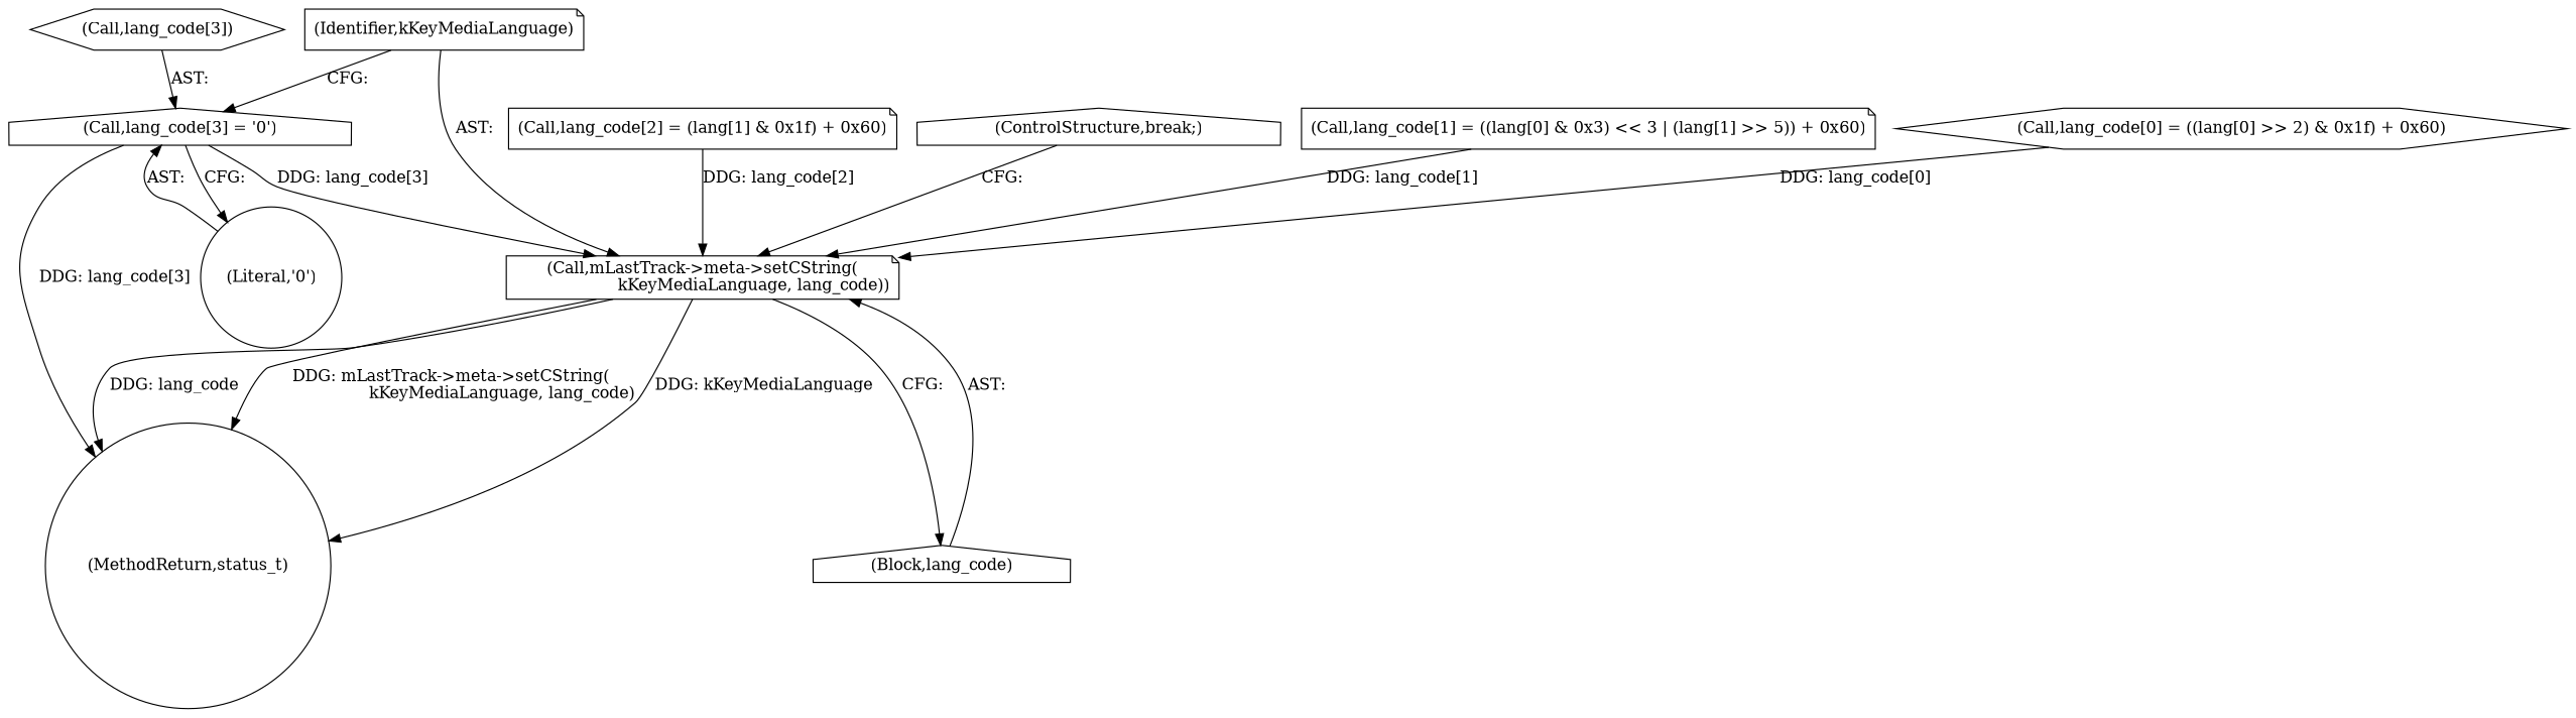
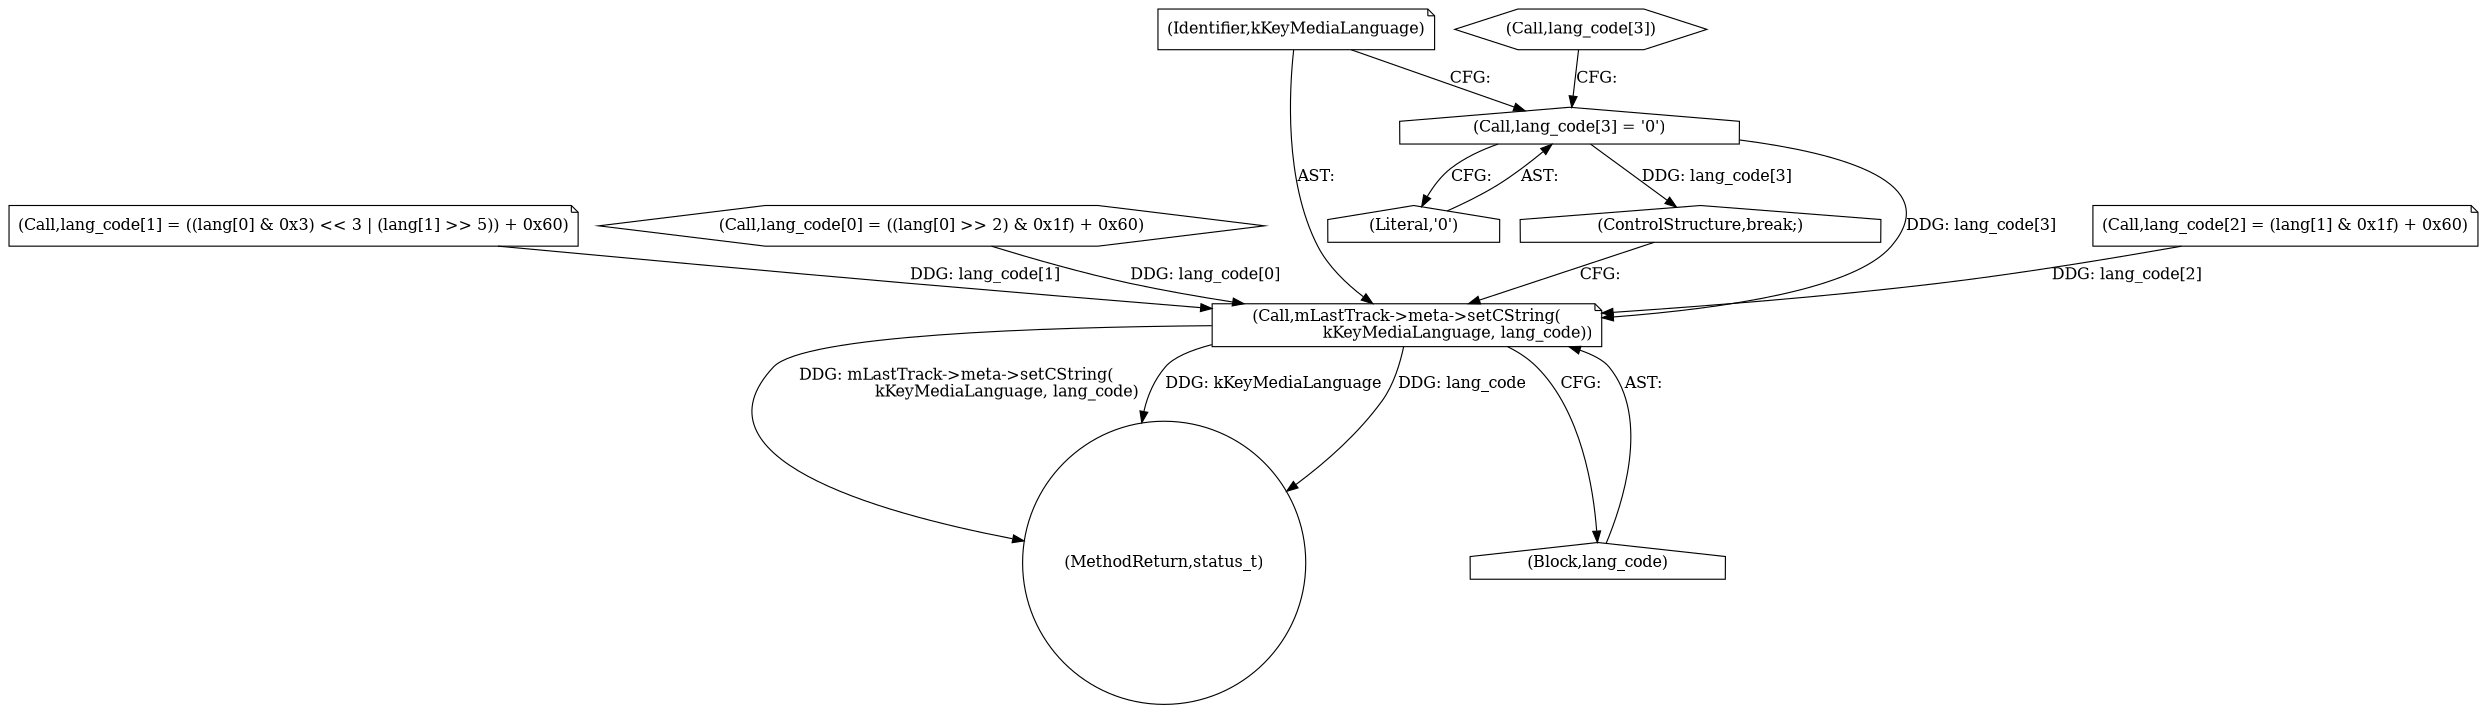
  digraph {
    node [shape=note]
    n1 [label="(Call,lang_code[3] = '\0')" shape=house]
    n2 [label="(Call,mLastTrack->meta->setCString(\n                    kKeyMediaLanguage, lang_code))"]
    n3 [label="(MethodReturn,status_t)" shape=circle]
-   n4 [label="(Literal,'\0')" shape=circle]
+   n4 [label="(Literal,'\0')" shape=house]
    n5 [label="(Block,lang_code)" shape=house]
    n6 [label="(Call,lang_code[1] = ((lang[0] & 0x3) << 3 | (lang[1] >> 5)) + 0x60)"]
    n7 [label="(Call,lang_code[0] = ((lang[0] >> 2) & 0x1f) + 0x60)" shape=hexagon]
    n8 [label="(Identifier,kKeyMediaLanguage)"]
    n9 [label="(Call,lang_code[2] = (lang[1] & 0x1f) + 0x60)"]
    n10 [label="(ControlStructure,break;)" shape=house]
    n11 [label="(Call,lang_code[3])" shape=hexagon]
    n1 -> n2 [label="DDG: lang_code[3]"]
-   n1 -> n3 [label="DDG: lang_code[3]"]
+   n1 -> n10 [label="DDG: lang_code[3]"]
    n1 -> n4 [label="CFG: "]
    n2 -> n3 [label="DDG: mLastTrack->meta->setCString(\n                    kKeyMediaLanguage, lang_code)"]
    n2 -> n3 [label="DDG: kKeyMediaLanguage"]
    n2 -> n3 [label="DDG: lang_code"]
    n2 -> n5 [label="CFG: "]
    n4 -> n1 [label="AST: "]
    n5 -> n2 [label="AST: "]
    n6 -> n2 [label="DDG: lang_code[1]"]
    n7 -> n2 [label="DDG: lang_code[0]"]
    n8 -> n1 [label="CFG: "]
    n8 -> n2 [label="AST: "]
    n9 -> n2 [label="DDG: lang_code[2]"]
    n10 -> n2 [label="CFG: "]
-   n11 -> n1 [label="AST: "]
+   n11 -> n1 [label="CFG: "]
  }
